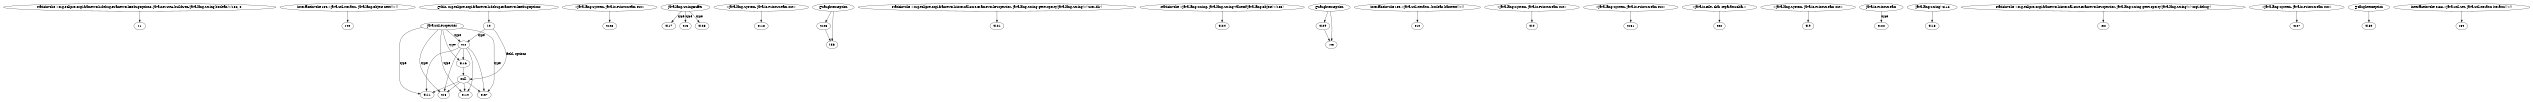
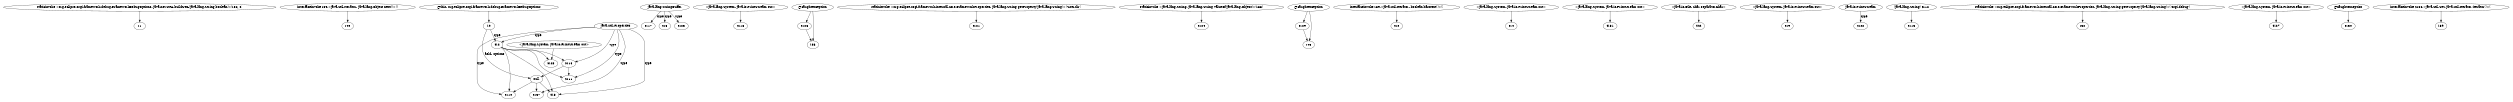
  digraph {
    n1 [label="staticinvoke <org.eclipse.osgi.framework.debug.FrameworkDebugOptions: java.net.URL buildURL(java.lang.String,boolean)>(r32, 0)"]
    n2 [label=r1]
    n3 [label="interfaceinvoke r39.<java.util.Iterator: java.lang.Object next()>()"]
    n4 [label=r40]
    n5 [label=null]
    n6 [label="$r37"]
    n7 [label="$r11"]
    n8 [label="$r8"]
    n9 [label="$r10"]
    n10 [label="$r16"]
    n11 [label="java.util.Properties"]
    n12 [label="$r2"]
    n13 [label="@this: org.eclipse.osgi.framework.debug.FrameworkDebugOptions"]
    n14 [label=r0]
    n15 [label="<java.lang.System: java.io.PrintStream out>"]
    n16 [label="$r28"]
    n17 [label="java.lang.StringBuffer"]
    n18 [label="$r17"]
    n19 [label="$r3"]
    n20 [label="$r23"]
    n21 [label="<java.lang.System: java.io.PrintStream out>"]
    n22 [label="$r18"]
    n23 [label="@caughtexception"]
    n24 [label="$r26"]
    n25 [label=r36]
    n26 [label="staticinvoke <org.eclipse.osgi.framework.internal.core.FrameworkProperties: java.lang.String getProperty(java.lang.String)>('user.dir')"]
    n27 [label="$r21"]
    n28 [label="staticinvoke <java.lang.String: java.lang.String valueOf(java.lang.Object)>(r33)"]
    n29 [label="$r24"]
    n30 [label="@caughtexception"]
    n31 [label="$r29"]
    n32 [label=r45]
    n33 [label="interfaceinvoke r39.<java.util.Iterator: boolean hasNext()>()"]
    n34 [label="$z0"]
    n35 [label="<java.lang.System: java.io.PrintStream out>"]
    n36 [label="$r4"]
    n37 [label="<java.lang.System: java.io.PrintStream out>"]
    n38 [label="$r31"]
    n39 [label="<java.io.File: char separatorChar>"]
    n40 [label="$c2"]
    n41 [label="<java.lang.System: java.io.PrintStream out>"]
    n42 [label="$r9"]
    n43 [label="java.io.PrintStream"]
    n44 [label="$r22"]
    n45 [label="(java.lang.String) $r12"]
    n46 [label="$r13"]
    n47 [label="staticinvoke <org.eclipse.osgi.framework.internal.core.FrameworkProperties: java.lang.String getProperty(java.lang.String)>('osgi.debug')"]
    n48 [label=r32]
    n49 [label="<java.lang.System: java.io.PrintStream out>"]
    n50 [label="$r27"]
    n51 [label="@caughtexception"]
    n52 [label="$r30"]
    n53 [label="interfaceinvoke $r38.<java.util.Set: java.util.Iterator iterator()>()"]
    n54 [label=r39]
    n1 -> n2
    n3 -> n4
    n5 -> n6
-   n5 -> n7
+   n10 -> n7
    n5 -> n8
    n5 -> n9
    n10 -> n5
    n11 -> n6 [label=type]
    n11 -> n7 [label=type]
    n11 -> n8 [label=type]
    n11 -> n9 [label=type]
    n11 -> n10 [label=type]
    n11 -> n12 [label=type]
-   n12 -> n6
+   n12 -> n16
    n12 -> n7
    n12 -> n8
    n12 -> n9
    n12 -> n10
    n13 -> n14
    n14 -> n5 [label="field: options"]
    n14 -> n12 [label=type]
    n15 -> n16
    n17 -> n18 [label=type]
    n17 -> n19 [label=type]
    n17 -> n20 [label=type]
    n21 -> n22
    n23 -> n24
    n23 -> n25
    n24 -> n25
    n26 -> n27
    n28 -> n29
    n30 -> n31
    n30 -> n32
    n31 -> n32
    n33 -> n34
    n35 -> n36
    n37 -> n38
    n39 -> n40
    n41 -> n42
    n43 -> n44 [label=type]
    n45 -> n46
    n47 -> n48
    n49 -> n50
    n51 -> n52
    n53 -> n54
  }
